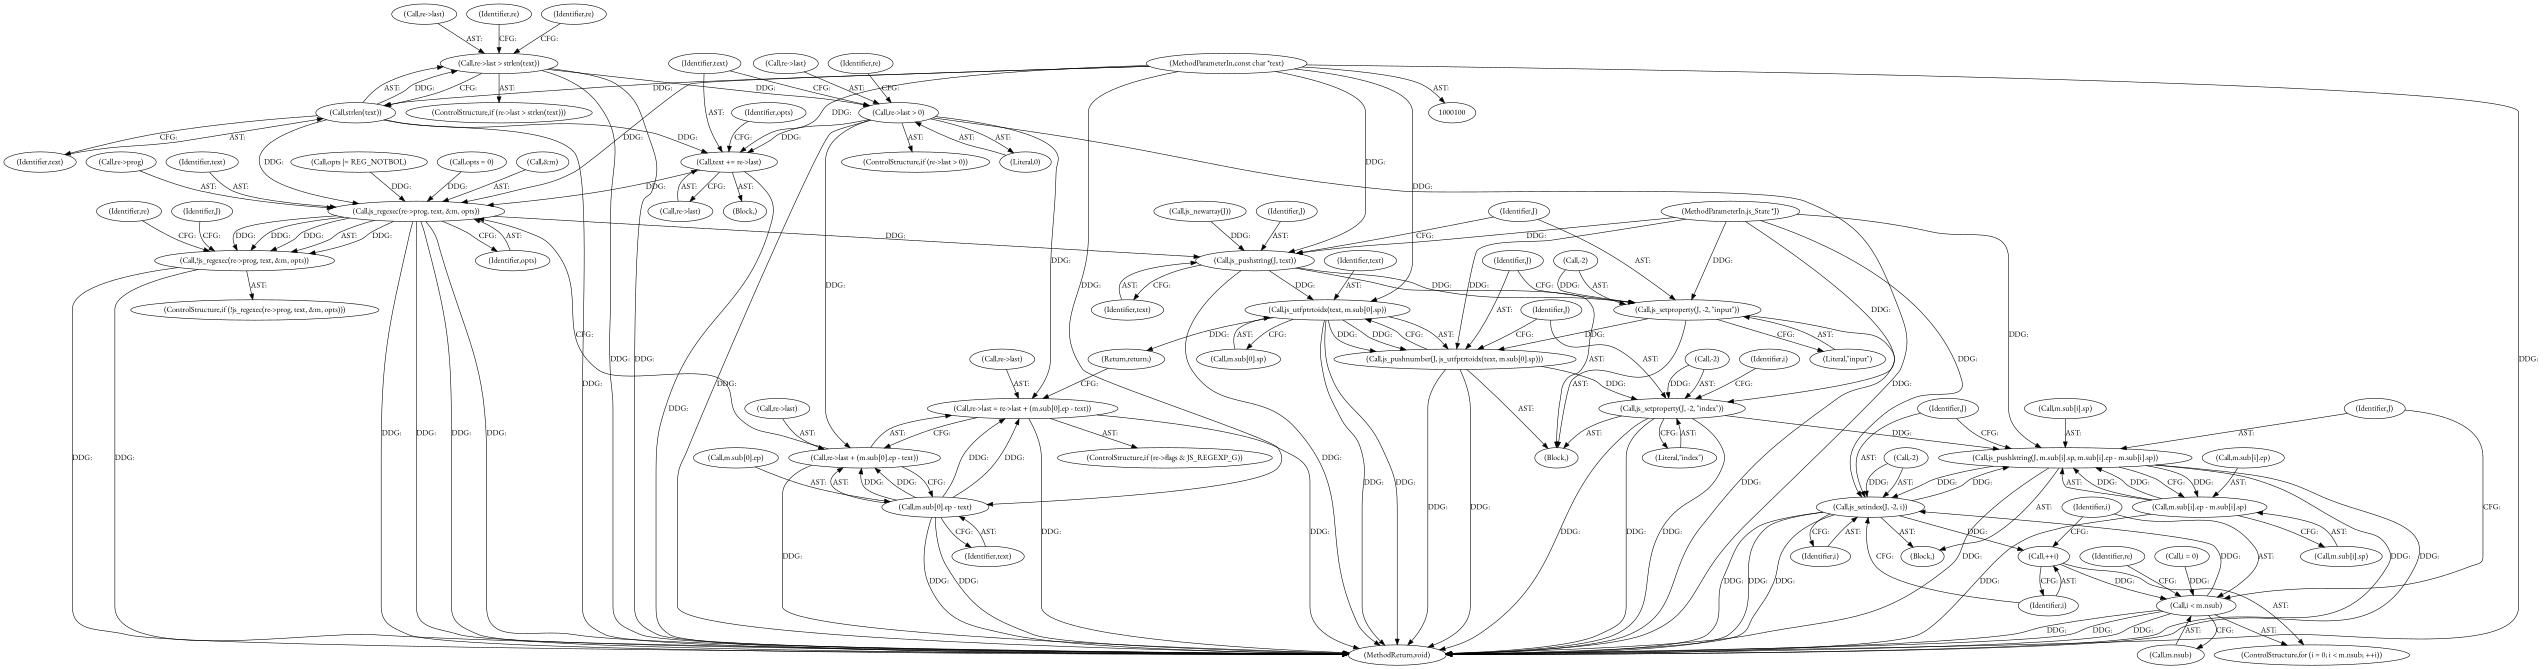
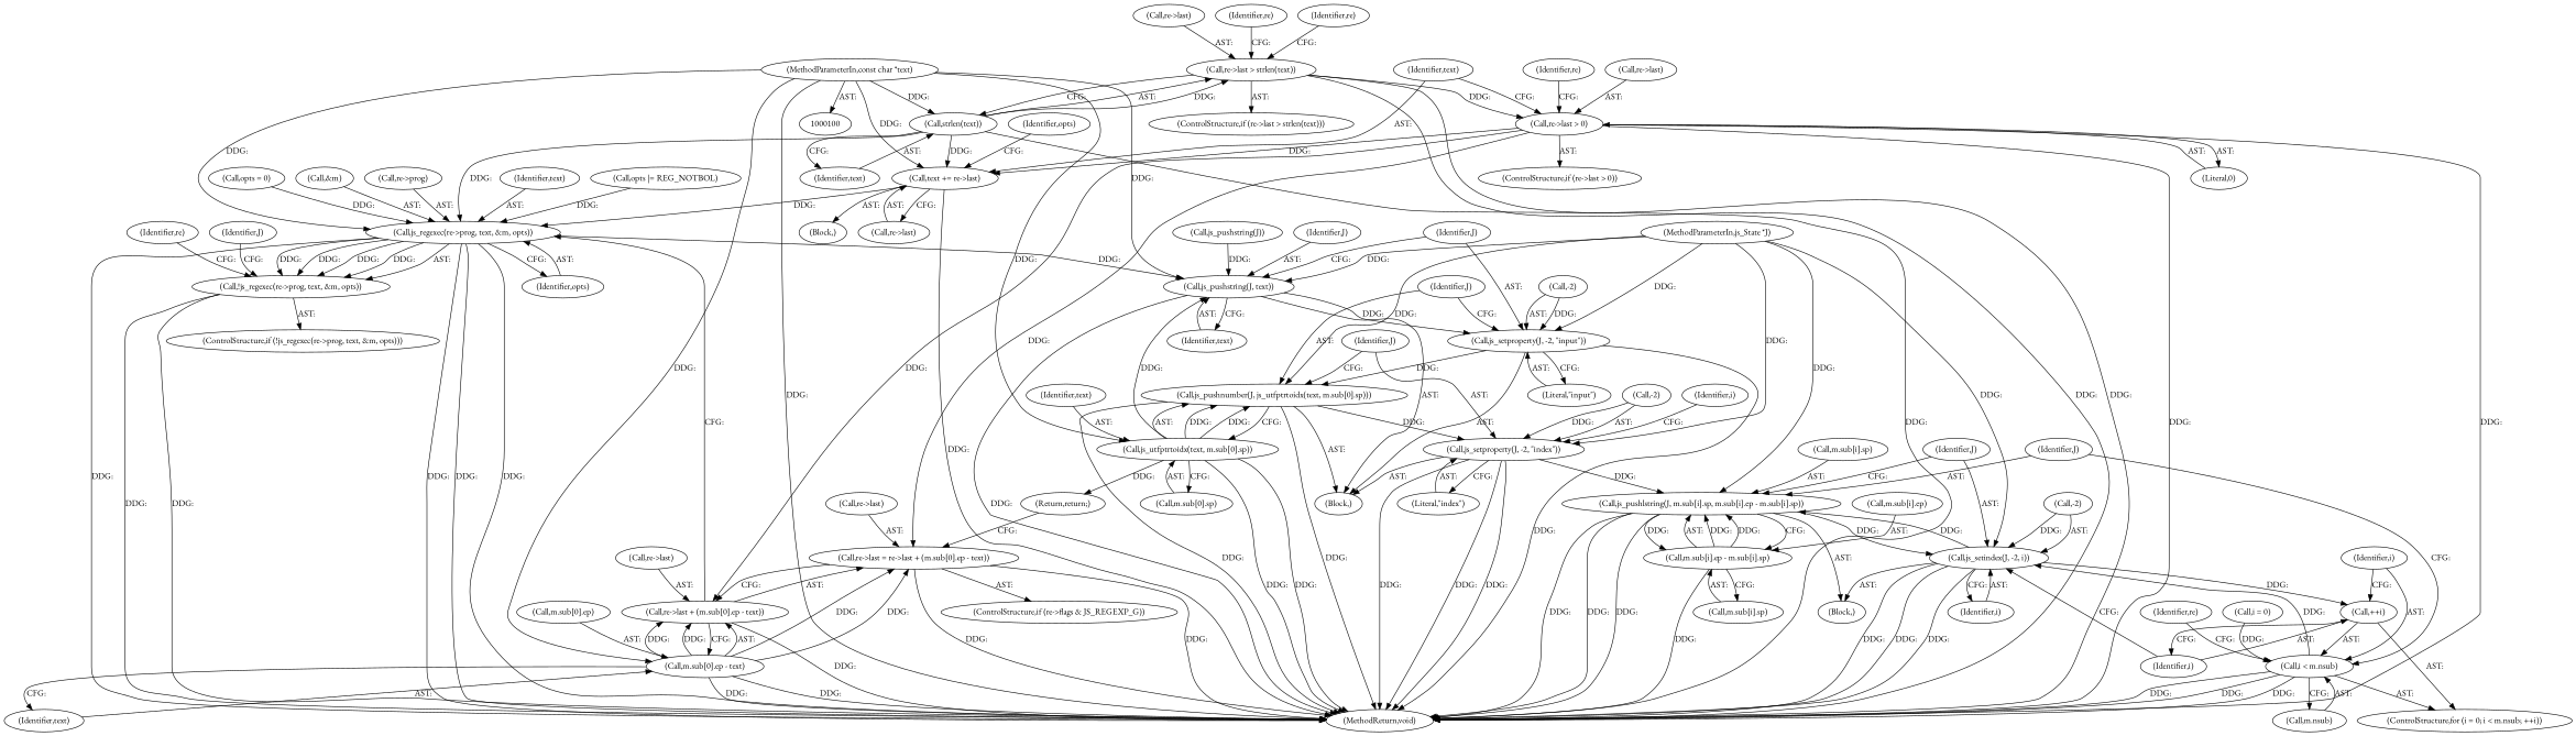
  digraph {
    fontname="EB Garamond"
    node [fontname="EB Garamond"]
    edge [fontname="EB Garamond"]
    n1 [label="(Call,re->last > strlen(text))"]
    n2 [label="(Call,strlen(text))"]
    n3 [label="(Call,re->last > 0)"]
    n4 [label="(MethodReturn,void)"]
    n5 [label="(ControlStructure,if (re->last > strlen(text)))"]
    n6 [label="(Call,text += re->last)"]
    n7 [label="(Call,js_regexec(re->prog, text, &m, opts))"]
    n8 [label="(Identifier,text)"]
    n9 [label="(Call,re->last = re->last + (m.sub[0].ep - text))"]
    n10 [label="(Call,re->last + (m.sub[0].ep - text))"]
    n11 [label="(ControlStructure,if (re->last > 0))"]
    n12 [label="(Literal,0)"]
    n13 [label="(Call,re->last)"]
    n14 [label="(Block,)"]
    n15 [label="(Call,js_pushstring(J, text))"]
    n16 [label="(Call,!js_regexec(re->prog, text, &m, opts))"]
    n17 [label="(Identifier,opts)"]
    n18 [label="(MethodParameterIn,const char *text)"]
    n19 [label="(Call,js_utfptrtoidx(text, m.sub[0].sp))"]
    n20 [label="(Call,m.sub[0].ep - text)"]
    1000100
    n22 [label="(Call,js_setproperty(J, -2, \"input\"))"]
    n23 [label="(Block,)"]
    n24 [label="(Identifier,text)"]
    n25 [label="(Call,js_pushnumber(J, js_utfptrtoidx(text, m.sub[0].sp)))"]
    n26 [label="(Call,m.sub[0].sp)"]
    n27 [label="(Return,return;)"]
    n28 [label="(Identifier,text)"]
    n29 [label="(ControlStructure,if (re->flags & JS_REGEXP_G))"]
    n30 [label="(ControlStructure,if (!js_regexec(re->prog, text, &m, opts)))"]
    n31 [label="(Literal,\"input\")"]
    n32 [label="(Call,js_setproperty(J, -2, \"index\"))"]
    n33 [label="(Call,js_pushlstring(J, m.sub[i].sp, m.sub[i].ep - m.sub[i].sp))"]
    n34 [label="(Literal,\"index\")"]
    n35 [label="(Call,m.sub[i].ep - m.sub[i].sp)"]
    n36 [label="(Call,js_setindex(J, -2, i))"]
    n37 [label="(Block,)"]
    n38 [label="(Call,m.sub[i].sp)"]
    n39 [label="(Call,++i)"]
    n40 [label="(Identifier,i)"]
    n41 [label="(Call,i < m.nsub)"]
    n42 [label="(Identifier,i)"]
    n43 [label="(ControlStructure,for (i = 0; i < m.nsub; ++i))"]
    n44 [label="(Call,m.nsub)"]
    n45 [label="(Call,opts = 0)"]
    n46 [label="(Identifier,text)"]
    n47 [label="(MethodParameterIn,js_State *J)"]
    n48 [label="(Identifier,J)"]
    n49 [label="(Identifier,J)"]
    n50 [label="(Identifier,J)"]
    n51 [label="(Identifier,J)"]
    n52 [label="(Call,re->last)"]
    n53 [label="(Call,-2)"]
    n54 [label="(Call,re->last)"]
    n55 [label="(Call,m.sub[0].ep)"]
    n56 [label="(Identifier,J)"]
    n57 [label="(Identifier,re)"]
    n58 [label="(Identifier,i)"]
    n59 [label="(Identifier,text)"]
    n60 [label="(Identifier,re)"]
    n61 [label="(Identifier,opts)"]
    n62 [label="(Identifier,re)"]
    n63 [label="(Call,&m)"]
    n64 [label="(Call,m.sub[i].ep)"]
    n65 [label="(Call,re->prog)"]
    n66 [label="(Call,i = 0)"]
    n67 [label="(Call,m.sub[i].sp)"]
    n68 [label="(Identifier,re)"]
    n69 [label="(Call,re->last)"]
    n70 [label="(Call,-2)"]
    n71 [label="(Identifier,J)"]
    n72 [label="(Call,-2)"]
    n73 [label="(Call,re->last)"]
    n74 [label="(Identifier,text)"]
-   n75 [label="(Call,js_newarray(J))"]
+   n75 [label="(Call,js_pushstring(J))"]
    n76 [label="(Identifier,J)"]
    n77 [label="(Call,opts |= REG_NOTBOL)"]
    n78 [label="(Identifier,re)"]
    n79 [label="(Identifier,i)"]
    n1 -> n2 [label="CFG: "]
    n1 -> n3 [label="DDG: "]
    n1 -> n4 [label="DDG: "]
    n1 -> n4 [label="DDG: "]
    n1 -> n5 [label="AST: "]
    n2 -> n1 [label="AST: "]
    n2 -> n1 [label="DDG: "]
    n2 -> n4 [label="DDG: "]
    n2 -> n6 [label="DDG: "]
    n2 -> n7 [label="DDG: "]
    n2 -> n8 [label="CFG: "]
    n3 -> n4 [label="DDG: "]
    n3 -> n4 [label="DDG: "]
    n3 -> n6 [label="DDG: "]
    n3 -> n9 [label="DDG: "]
    n3 -> n10 [label="DDG: "]
    n3 -> n11 [label="AST: "]
    n3 -> n12 [label="AST: "]
    n6 -> n4 [label="DDG: "]
    n6 -> n7 [label="DDG: "]
    n6 -> n13 [label="CFG: "]
    n6 -> n14 [label="AST: "]
    n7 -> n4 [label="DDG: "]
    n7 -> n4 [label="DDG: "]
    n7 -> n4 [label="DDG: "]
    n7 -> n4 [label="DDG: "]
    n7 -> n15 [label="DDG: "]
    n7 -> n16 [label="AST: "]
    n7 -> n16 [label="DDG: "]
    n7 -> n16 [label="DDG: "]
    n7 -> n16 [label="DDG: "]
    n7 -> n16 [label="DDG: "]
    n7 -> n17 [label="CFG: "]
    n8 -> n2 [label="AST: "]
    n9 -> n4 [label="DDG: "]
    n9 -> n4 [label="DDG: "]
    n9 -> n10 [label="CFG: "]
    n9 -> n29 [label="AST: "]
    n10 -> n4 [label="DDG: "]
    n10 -> n7 [label="CFG: "]
    n10 -> n9 [label="AST: "]
    n10 -> n20 [label="CFG: "]
    n12 -> n3 [label="AST: "]
    n13 -> n6 [label="AST: "]
    n15 -> n4 [label="DDG: "]
-   n15 -> n19 [label="DDG: "]
+   n19 -> n15 [label="DDG: "]
    n15 -> n22 [label="DDG: "]
    n15 -> n23 [label="AST: "]
    n15 -> n24 [label="CFG: "]
    n16 -> n4 [label="DDG: "]
    n16 -> n4 [label="DDG: "]
    n16 -> n30 [label="AST: "]
    n17 -> n7 [label="AST: "]
    n18 -> n2 [label="DDG: "]
    n18 -> n4 [label="DDG: "]
    n18 -> n6 [label="DDG: "]
    n18 -> n7 [label="DDG: "]
    n18 -> n15 [label="DDG: "]
    n18 -> n19 [label="DDG: "]
    n18 -> n20 [label="DDG: "]
    n18 -> 1000100 [label="AST: "]
    n19 -> n4 [label="DDG: "]
    n19 -> n4 [label="DDG: "]
    n19 -> n25 [label="AST: "]
    n19 -> n25 [label="DDG: "]
    n19 -> n25 [label="DDG: "]
    n19 -> n26 [label="CFG: "]
    n19 -> n27 [label="DDG: "]
    n20 -> n4 [label="DDG: "]
    n20 -> n4 [label="DDG: "]
    n20 -> n9 [label="DDG: "]
    n20 -> n9 [label="DDG: "]
    n20 -> n10 [label="AST: "]
    n20 -> n10 [label="DDG: "]
    n20 -> n10 [label="DDG: "]
    n20 -> n28 [label="CFG: "]
    n22 -> n4 [label="DDG: "]
    n22 -> n23 [label="AST: "]
    n22 -> n25 [label="DDG: "]
    n22 -> n31 [label="CFG: "]
    n24 -> n15 [label="AST: "]
    n25 -> n4 [label="DDG: "]
    n25 -> n4 [label="DDG: "]
    n25 -> n19 [label="CFG: "]
    n25 -> n23 [label="AST: "]
    n25 -> n32 [label="DDG: "]
    n26 -> n19 [label="AST: "]
    n27 -> n9 [label="CFG: "]
    n28 -> n20 [label="AST: "]
    n31 -> n22 [label="AST: "]
    n32 -> n4 [label="DDG: "]
    n32 -> n4 [label="DDG: "]
    n32 -> n4 [label="DDG: "]
    n32 -> n23 [label="AST: "]
    n32 -> n33 [label="DDG: "]
    n32 -> n34 [label="CFG: "]
    n33 -> n4 [label="DDG: "]
    n33 -> n4 [label="DDG: "]
    n33 -> n4 [label="DDG: "]
    n33 -> n35 [label="CFG: "]
    n33 -> n35 [label="DDG: "]
    n33 -> n36 [label="DDG: "]
    n33 -> n37 [label="AST: "]
    n34 -> n32 [label="AST: "]
    n35 -> n4 [label="DDG: "]
    n35 -> n33 [label="AST: "]
    n35 -> n33 [label="DDG: "]
    n35 -> n33 [label="DDG: "]
    n35 -> n38 [label="CFG: "]
    n36 -> n4 [label="DDG: "]
    n36 -> n4 [label="DDG: "]
    n36 -> n4 [label="DDG: "]
    n36 -> n33 [label="DDG: "]
    n36 -> n37 [label="AST: "]
    n36 -> n39 [label="DDG: "]
    n36 -> n40 [label="CFG: "]
    n38 -> n35 [label="AST: "]
-   n39 -> n41 [label="DDG: "]
+   n39 -> n41 [label="AST: "]
    n39 -> n42 [label="CFG: "]
    n39 -> n43 [label="AST: "]
    n40 -> n36 [label="AST: "]
    n41 -> n4 [label="DDG: "]
    n41 -> n4 [label="DDG: "]
    n41 -> n4 [label="DDG: "]
    n41 -> n36 [label="DDG: "]
    n41 -> n43 [label="AST: "]
    n41 -> n44 [label="CFG: "]
    n42 -> n36 [label="CFG: "]
    n42 -> n39 [label="AST: "]
    n44 -> n41 [label="AST: "]
    n45 -> n7 [label="DDG: "]
    n46 -> n3 [label="CFG: "]
    n46 -> n6 [label="AST: "]
    n47 -> n15 [label="DDG: "]
    n47 -> n22 [label="DDG: "]
    n47 -> n25 [label="DDG: "]
    n47 -> n32 [label="DDG: "]
    n47 -> n33 [label="DDG: "]
    n47 -> n36 [label="DDG: "]
    n48 -> n25 [label="CFG: "]
    n48 -> n32 [label="AST: "]
    n49 -> n15 [label="AST: "]
    n50 -> n33 [label="AST: "]
    n50 -> n41 [label="CFG: "]
    n51 -> n33 [label="CFG: "]
    n51 -> n36 [label="AST: "]
    n52 -> n3 [label="AST: "]
    n53 -> n22 [label="AST: "]
    n53 -> n22 [label="DDG: "]
    n54 -> n1 [label="AST: "]
    n55 -> n20 [label="AST: "]
    n56 -> n15 [label="CFG: "]
    n56 -> n22 [label="AST: "]
    n57 -> n41 [label="CFG: "]
    n58 -> n39 [label="CFG: "]
    n58 -> n41 [label="AST: "]
    n59 -> n19 [label="AST: "]
    n60 -> n16 [label="CFG: "]
    n61 -> n6 [label="CFG: "]
    n62 -> n1 [label="CFG: "]
    n63 -> n7 [label="AST: "]
    n64 -> n35 [label="AST: "]
    n65 -> n7 [label="AST: "]
    n66 -> n41 [label="DDG: "]
    n67 -> n33 [label="AST: "]
    n68 -> n1 [label="CFG: "]
    n69 -> n10 [label="AST: "]
    n70 -> n36 [label="AST: "]
    n70 -> n36 [label="DDG: "]
    n71 -> n16 [label="CFG: "]
    n72 -> n32 [label="AST: "]
    n72 -> n32 [label="DDG: "]
    n73 -> n9 [label="AST: "]
    n74 -> n7 [label="AST: "]
    n75 -> n15 [label="DDG: "]
    n76 -> n22 [label="CFG: "]
    n76 -> n25 [label="AST: "]
    n77 -> n7 [label="DDG: "]
    n78 -> n3 [label="CFG: "]
    n79 -> n32 [label="CFG: "]
  }
